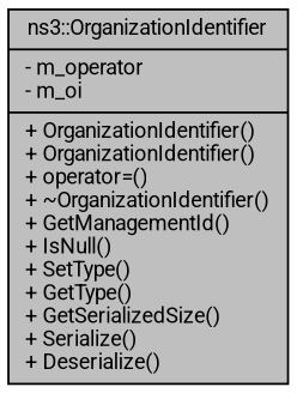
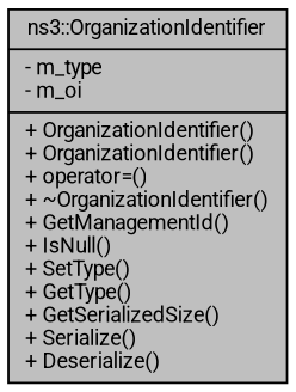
  digraph {
    fontname=Roboto
-   n1 [color=black fillcolor=grey75 fontcolor=black fontname=Roboto fontsize=10 height=0.2 label="{ns3::OrganizationIdentifier\n|- m_operator\l- m_oi\l|+ OrganizationIdentifier()\l+ OrganizationIdentifier()\l+ operator=()\l+ ~OrganizationIdentifier()\l+ GetManagementId()\l+ IsNull()\l+ SetType()\l+ GetType()\l+ GetSerializedSize()\l+ Serialize()\l+ Deserialize()\l}" shape=record style=filled width=0.4]
+   n1 [color=black fillcolor=grey75 fontcolor=black fontname=Roboto fontsize=10 height=0.2 label="{ns3::OrganizationIdentifier\n|- m_type\l- m_oi\l|+ OrganizationIdentifier()\l+ OrganizationIdentifier()\l+ operator=()\l+ ~OrganizationIdentifier()\l+ GetManagementId()\l+ IsNull()\l+ SetType()\l+ GetType()\l+ GetSerializedSize()\l+ Serialize()\l+ Deserialize()\l}" shape=record style=filled width=0.4]
  }
